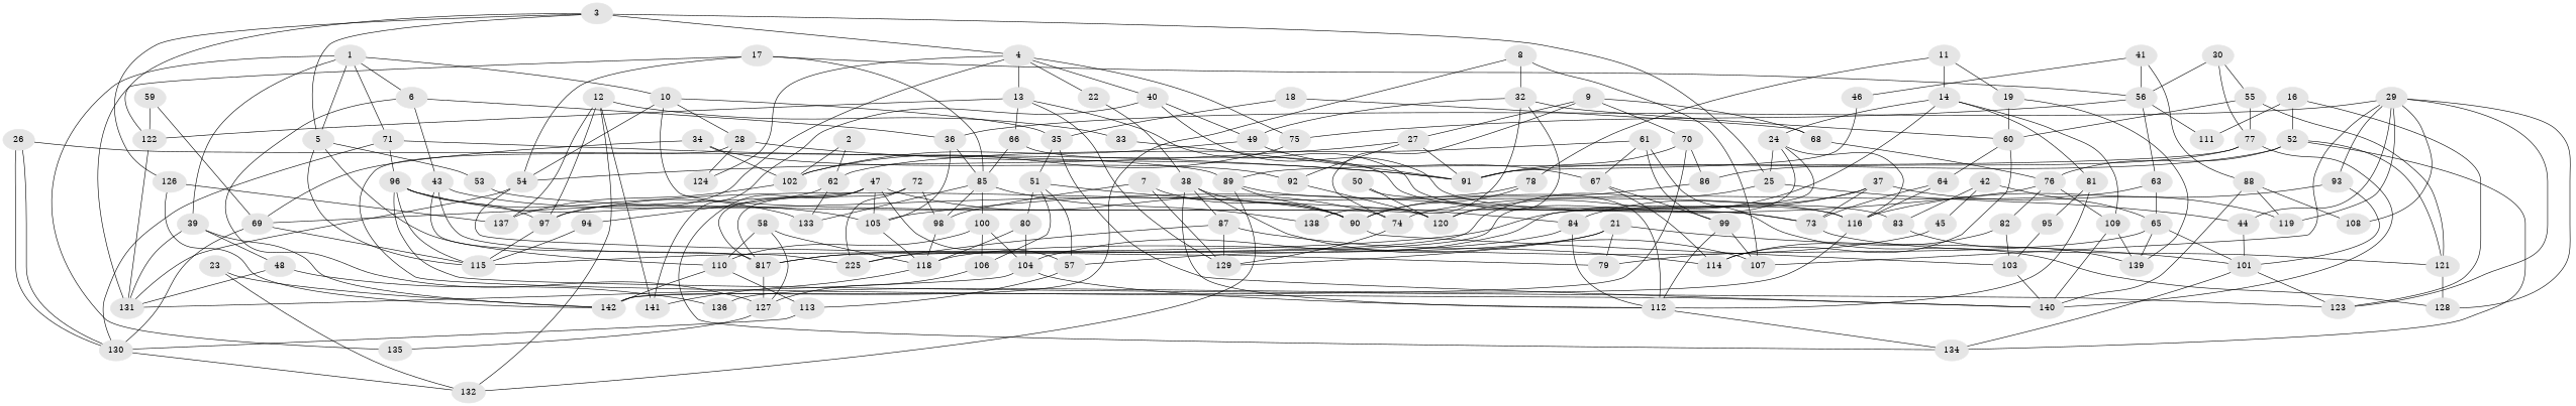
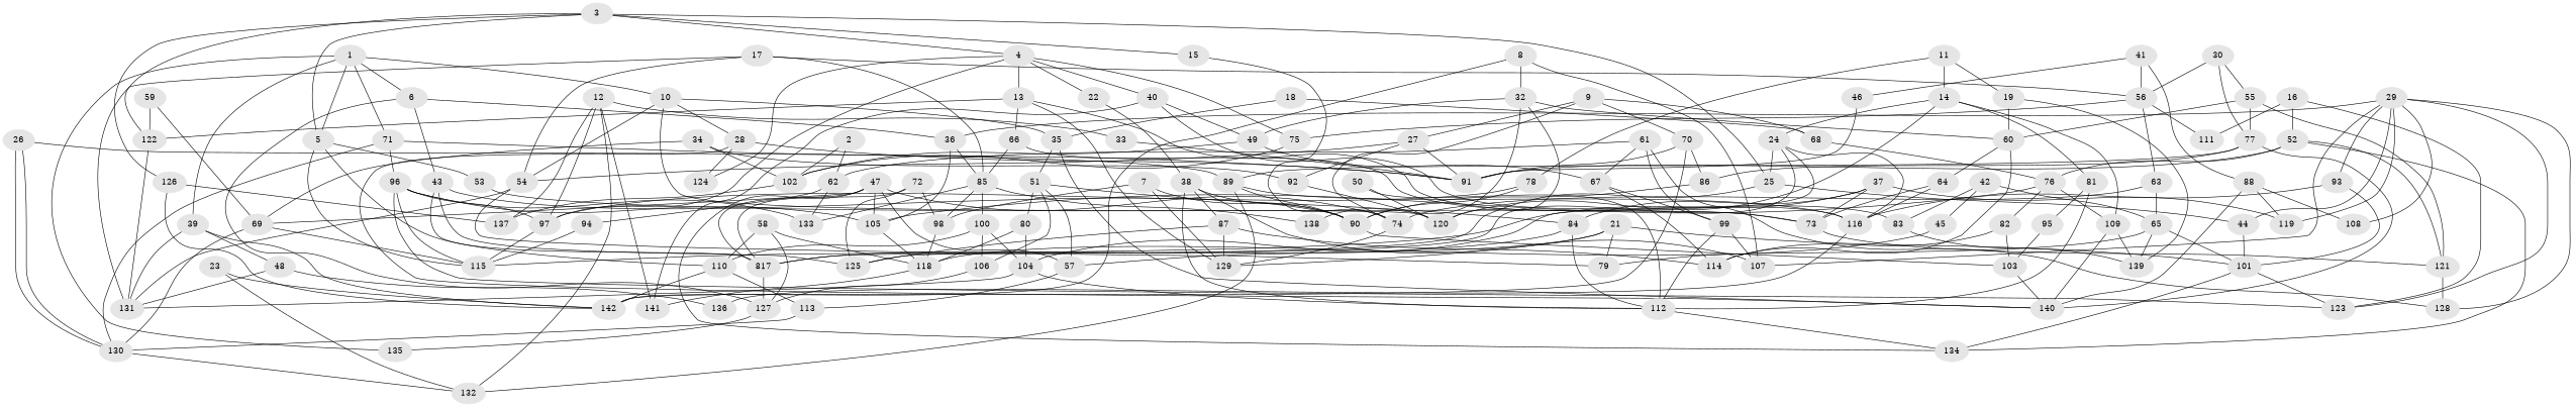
  graph {
    node [color=gray90 style=filled]
    1
    5
    6
    10
    39
    71
    135
    53
    110
    115
    36
    43
    127
    28
    35
    54
    120
    142
    131
    48
    130
    91
    96
    2
    62
    102
    94
    133
    137
    3
    4
+   15
    25
    122
    126
    13
    22
    40
    75
    97
    124
    74
    44
    n44 [label=817]
    129
    66
    116
    38
    141
    49
    83
    73
    113
    85
    105
    90
-   125 [label=225]
+   125
    7
    98
    103
    118
    8
    32
    107
    60
    138
    9
    27
    68
    70
    92
    76
    86
    140
    51
    79
    11
    14
    19
    78
    24
    81
    109
    139
    12
    33
    132
    136
    104
    112
    95
    16
    52
    111
    123
    134
    121
    17
    56
    63
    100
    18
    64
    114
    61
    128
    67
    99
    21
    57
    101
    87
    23
    26
    89
    29
    93
    108
    119
    30
    55
    77
    34
    69
    84
    80
    106
    37
    41
    46
    88
    42
    45
    65
    47
    50
    82
    58
    59
    72
    1 -- 5
    1 -- 6
    1 -- 10
    1 -- 39
    1 -- 71
    1 -- 135
    5 -- 53
    5 -- 110
    5 -- 115
    6 -- 36
    6 -- 43
    6 -- 127
    10 -- 28
    10 -- 35
    10 -- 54
    10 -- 120
    39 -- 142
    39 -- 131
    39 -- 48
    71 -- 130
    71 -- 91
    71 -- 96
    53 -- 73
    110 -- 142
    110 -- 113
    36 -- 85
    36 -- 105
    43 -- n44
    43 -- 90
    43 -- 125
    127 -- 135
    28 -- 91
    28 -- 124
    28 -- 140
    35 -- 140
    35 -- 51
    54 -- 131
    54 -- 79
    48 -- 131
    48 -- 136
    130 -- 132
    96 -- 115
    96 -- 133
    96 -- 97
    96 -- 105
    96 -- 123
    2 -- 62
    2 -- 102
    62 -- 94
    62 -- 133
    102 -- 137
    94 -- 115
    3 -- 5
    3 -- 4
+   3 -- 15
    3 -- 25
    3 -- 122
    3 -- 126
    4 -- 13
    4 -- 22
    4 -- 40
    4 -- 75
    4 -- 97
    4 -- 124
+   15 -- 74
    25 -- 44
    25 -- n44
    122 -- 131
    126 -- 142
    126 -- 137
    13 -- 122
    13 -- 129
    13 -- 66
    13 -- 116
    22 -- 38
    40 -- 141
    40 -- 49
    40 -- 83
    75 -- 102
    97 -- 115
    74 -- 129
    44 -- 101
    n44 -- 127
    66 -- 73
    66 -- 85
    116 -- 136
    38 -- 90
    38 -- 107
    38 -- 112
    38 -- 87
    49 -- 102
    49 -- 67
    83 -- 139
    73 -- 121
    113 -- 130
    85 -- 133
    85 -- 98
    85 -- 138
    85 -- 100
    105 -- 118
    90 -- 103
    7 -- 129
    7 -- 90
    7 -- 98
    98 -- 118
    103 -- 140
    118 -- 141
    8 -- 142
    8 -- 32
    8 -- 107
    32 -- 120
    32 -- 49
    32 -- 60
    32 -- 138
    60 -- 64
    60 -- 114
    9 -- 74
    9 -- 27
    9 -- 68
    9 -- 70
    27 -- 54
    27 -- 91
    27 -- 92
    68 -- 76
    70 -- 142
    70 -- 91
    70 -- 86
    92 -- 120
    76 -- 105
    76 -- 109
    76 -- 82
    86 -- 90
    51 -- 57
    51 -- 84
    51 -- 80
    51 -- 106
    11 -- 14
    11 -- 19
    11 -- 78
    14 -- 120
    14 -- 24
    14 -- 81
    14 -- 109
    19 -- 60
    19 -- 139
    78 -- 97
    78 -- 90
    24 -- 25
    24 -- 116
    24 -- 125
    24 -- 104
    81 -- 112
    81 -- 95
    109 -- 140
    109 -- 139
    12 -- 137
    12 -- 97
    12 -- 141
    12 -- 33
    12 -- 132
    33 -- 91
    104 -- 131
    104 -- 112
    112 -- 134
    95 -- 103
    16 -- 52
    16 -- 111
    16 -- 123
    52 -- 91
    52 -- 76
    52 -- 134
    52 -- 121
    121 -- 128
    17 -- 54
    17 -- 131
    17 -- 85
    17 -- 56
    56 -- 75
    56 -- 111
    56 -- 63
    63 -- 74
    63 -- 65
    100 -- 110
    100 -- 104
    100 -- 106
    18 -- 35
    18 -- 68
    64 -- 116
    64 -- 73
    61 -- 62
    61 -- 128
    61 -- 67
    61 -- 99
    67 -- 114
    67 -- 99
    99 -- 107
    99 -- 112
    21 -- 129
    21 -- 79
    21 -- 57
    21 -- 101
    57 -- 113
    101 -- 123
    101 -- 134
    87 -- 129
    87 -- 125
    87 -- 114
    23 -- 142
    23 -- 132
    26 -- 130
    26 -- 130
    26 -- 89
    89 -- 116
    89 -- 90
    89 -- 132
    29 -- 36
    29 -- 44
    29 -- 107
    29 -- 123
    29 -- 128
    29 -- 93
    29 -- 108
    29 -- 119
    93 -- 116
    93 -- 101
    30 -- 56
    30 -- 55
    30 -- 77
    55 -- 60
    55 -- 121
    55 -- 77
    77 -- 86
    77 -- 140
    77 -- 89
    34 -- 102
    34 -- 92
    34 -- 69
    69 -- 115
    69 -- 130
    84 -- n44
    84 -- 112
    80 -- 118
    80 -- 104
    106 -- 127
    37 -- 115
    37 -- 73
    37 -- 119
    37 -- 84
    41 -- 56
    41 -- 46
    41 -- 88
    46 -- 91
    88 -- 140
    88 -- 108
    88 -- 119
    42 -- 83
    42 -- 45
    42 -- 65
    45 -- 118
    65 -- 79
    65 -- 139
    65 -- 101
    47 -- 74
    47 -- n44
    47 -- 105
    47 -- 134
    47 -- 57
    47 -- 69
    50 -- 120
    50 -- 112
    82 -- 103
    82 -- 114
    58 -- 110
    58 -- 127
    58 -- 118
    59 -- 122
    59 -- 69
    72 -- n44
    72 -- 125
    72 -- 98
  }
